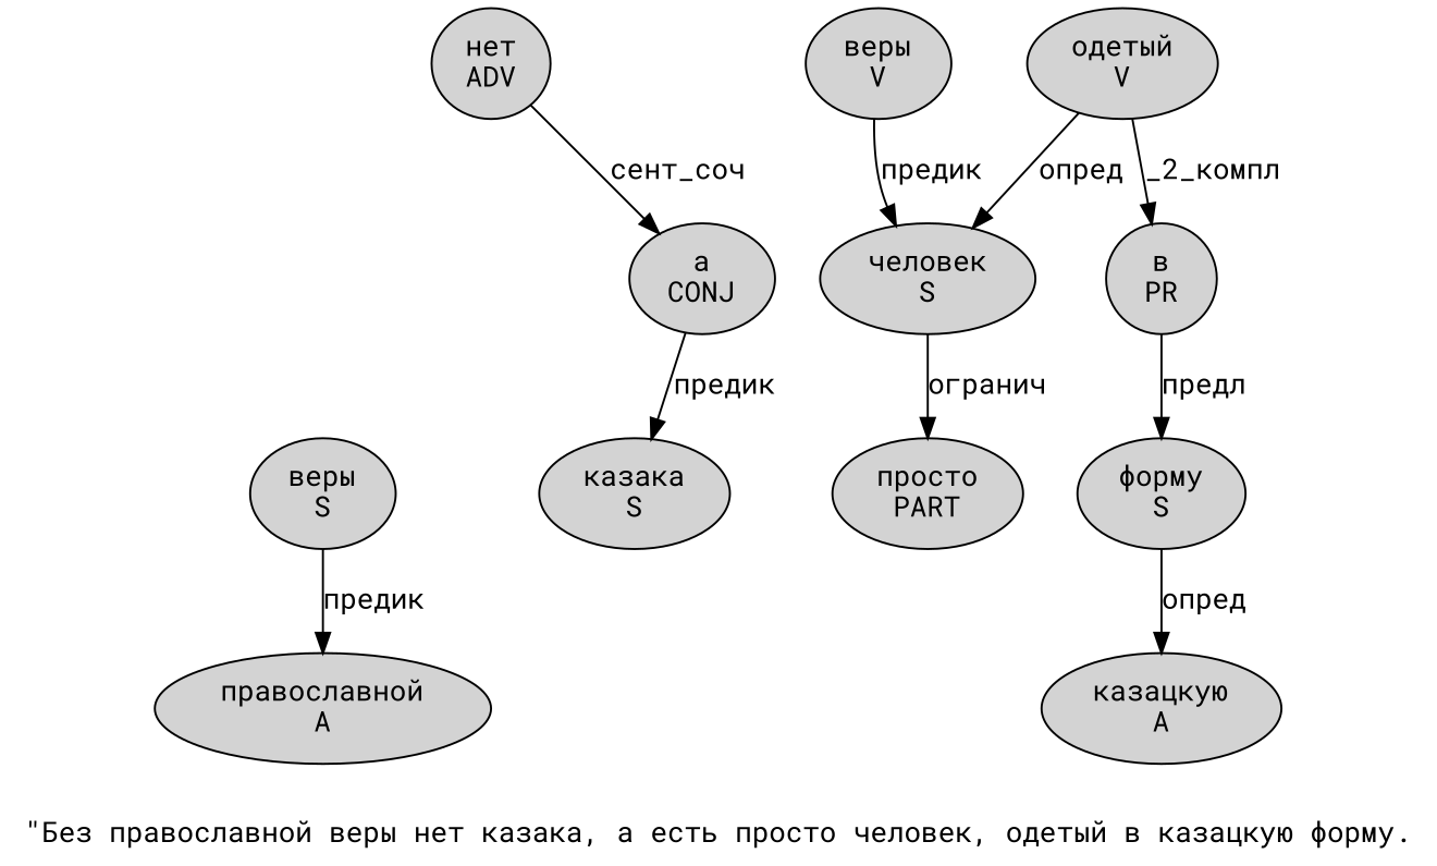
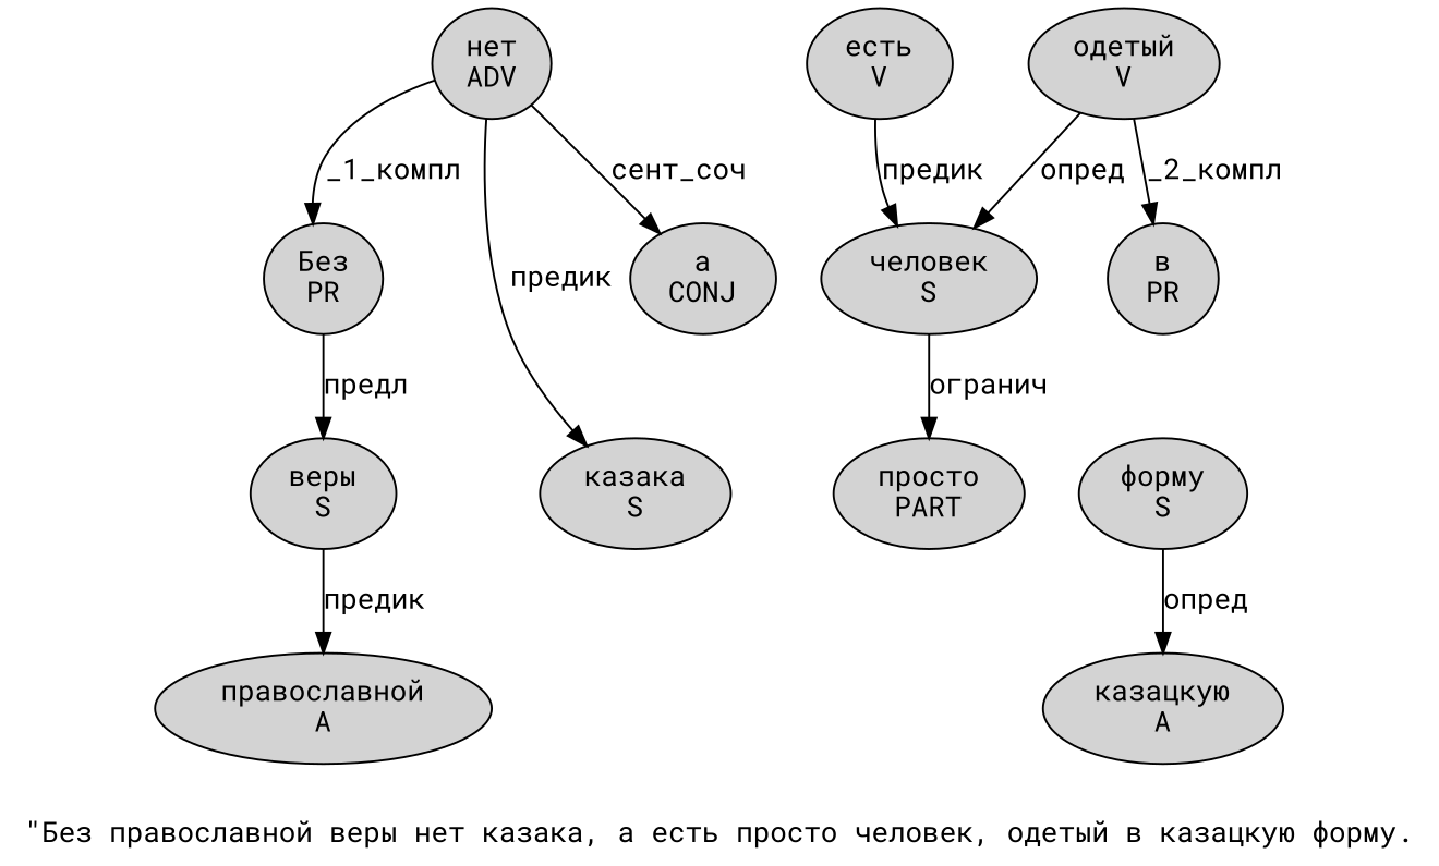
  digraph {
    fontname="Roboto Mono"
    label="\"Без православной веры нет казака, а есть просто человек, одетый в казацкую форму."
    node [fillcolor=lightgray fontname="Roboto Mono" penwidth=1 shape=ellipse style=filled]
    edge [fontname="Roboto Mono"]
+   n1 [label="Без\nPR"]
    n2 [label="веры\nS"]
    n3 [label="православной\nA"]
    n4 [label="нет\nADV"]
    n5 [label="казака\nS"]
    n6 [label="а\nCONJ"]
-   n7 [label="веры\nV"]
+   n7 [label="есть\nV"]
    n8 [label="человек\nS"]
    n9 [label="просто\nPART"]
    n10 [label="одетый\nV"]
    n11 [label="в\nPR"]
    n12 [label="форму\nS"]
    n13 [label="казацкую\nA"]
+   n1 -> n2 [label="предл"]
    n2 -> n3 [label="предик"]
-   n6 -> n5 [label="предик"]
+   n4 -> n1 [label="_1_компл"]
+   n4 -> n5 [label="предик"]
    n4 -> n6 [label="сент_соч"]
    n7 -> n8 [label="предик"]
    n8 -> n9 [label="огранич"]
    n10 -> n8 [label="опред"]
    n10 -> n11 [label="_2_компл"]
-   n11 -> n12 [label="предл"]
    n12 -> n13 [label="опред"]
  }
